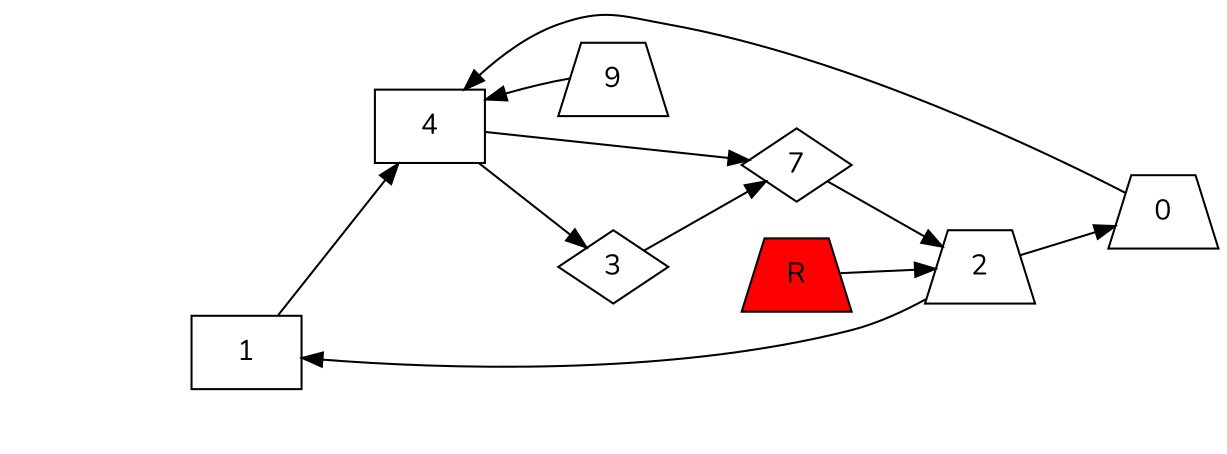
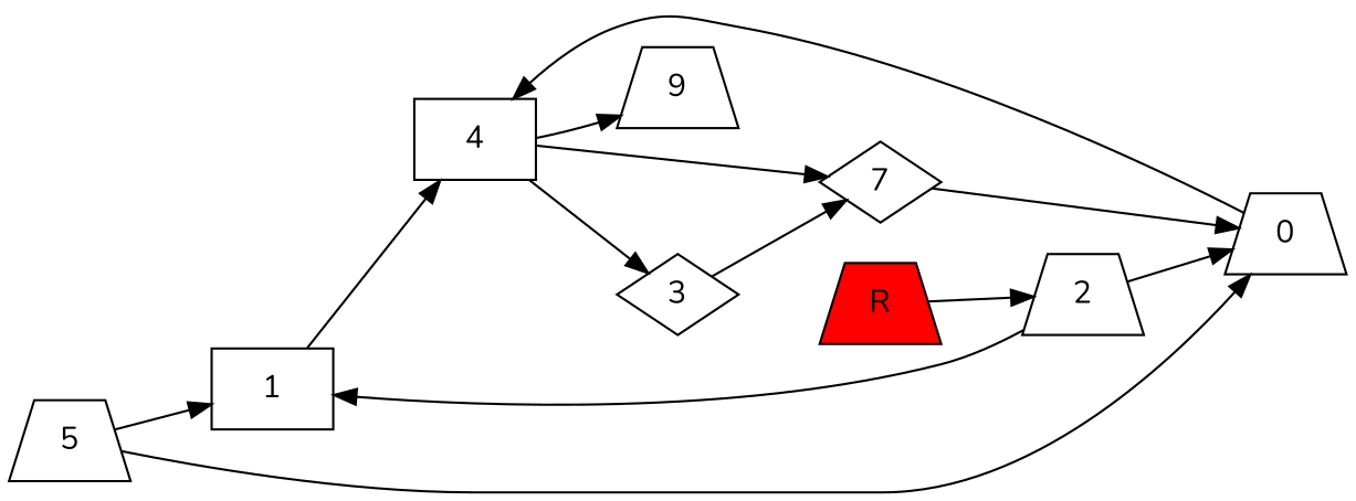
  digraph {
    fontname=Nunito
    rankdir=LR
    node [fontname=Nunito shape=trapezium]
    edge [fontname=Nunito]
    1 [shape=box]
    4 [shape=box]
    3 [shape=diamond]
    7 [shape=diamond]
    9
    2
    n7 [label=0]
+   5
    R [fillcolor="#ff0000" style=filled]
    1 -> 4
    4 -> 3
    4 -> 7
-   9 -> 4
+   4 -> 9
    3 -> 7
-   7 -> 2
+   7 -> n7
    2 -> 1
    2 -> n7
    n7 -> 4
+   5 -> 1
+   5 -> n7
    R -> 2
  }
